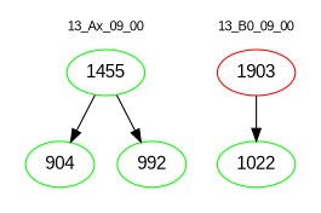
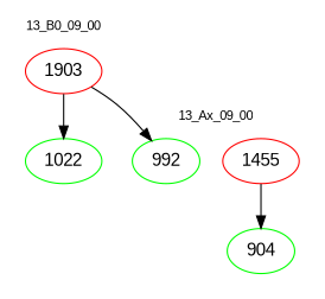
  digraph {
    fontname="Liberation Sans"
    node [color=green fontname="Liberation Sans"]
    edge [color=black fontname="Liberation Sans"]
-   n1 [label=1455]
+   n1 [color=red label=1455]
    n2 [label=904]
    n3 [label=992]
    n4 [color=red label=1903]
    n5 [label=1022]
    subgraph cluster_1 {
      color=white
      fontsize=10
      label="13_Ax_09_00"
      n1
      n2
      n3
    }
    subgraph cluster_2 {
      color=white
      fontsize=10
      label="13_B0_09_00"
      n4
      n5
    }
    n1 -> n2
-   n1 -> n3
+   n4 -> n3
    n4 -> n5
  }
